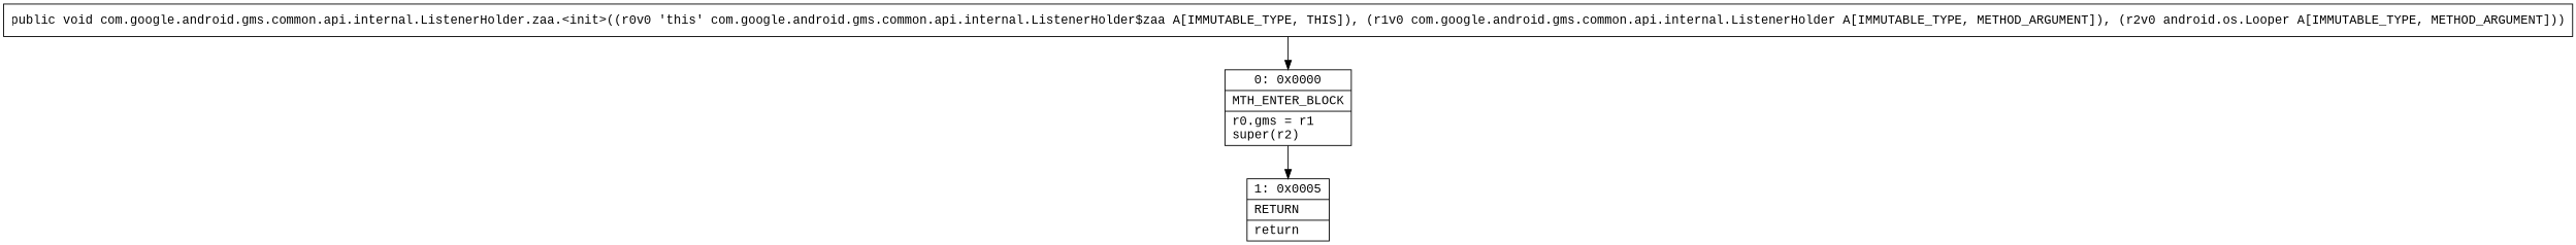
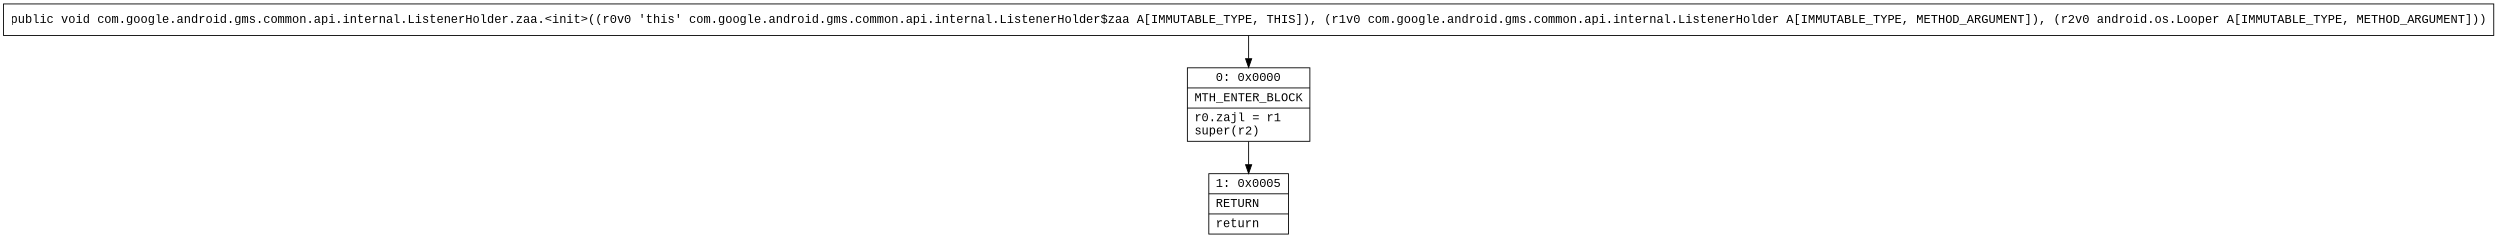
  digraph {
    fontname="Liberation Mono"
    node [shape=record fontname="Liberation Mono"]
    edge [fontname="Liberation Mono"]
-   n1 [label="{0\:\ 0x0000|MTH_ENTER_BLOCK\l|r0.gms = r1\lsuper(r2)\l}"]
+   n1 [label="{0\:\ 0x0000|MTH_ENTER_BLOCK\l|r0.zajl = r1\lsuper(r2)\l}"]
    n2 [label="{1\:\ 0x0005|RETURN\l|return\l}"]
    n3 [label="{public void com.google.android.gms.common.api.internal.ListenerHolder.zaa.\<init\>((r0v0 'this' com.google.android.gms.common.api.internal.ListenerHolder$zaa A[IMMUTABLE_TYPE, THIS]), (r1v0 com.google.android.gms.common.api.internal.ListenerHolder A[IMMUTABLE_TYPE, METHOD_ARGUMENT]), (r2v0 android.os.Looper A[IMMUTABLE_TYPE, METHOD_ARGUMENT])) }"]
    n1 -> n2
    n3 -> n1
  }
